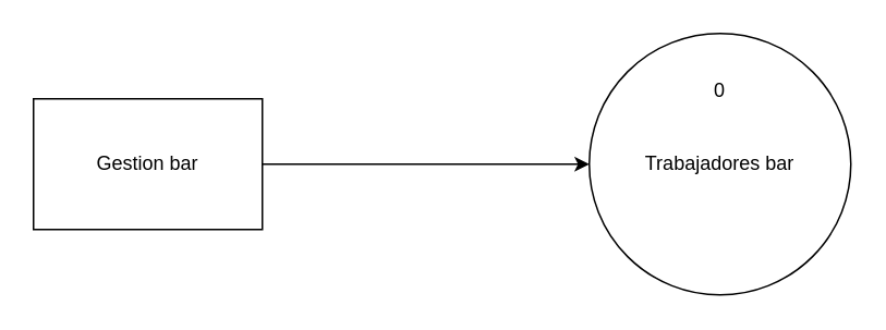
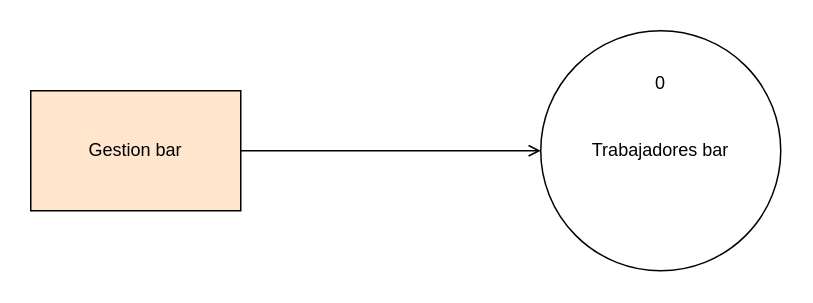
  <mxCell id="0" />
  <mxCell id="1" parent="0" />
  <mxCell id="2" value="Trabajadores bar" style="ellipse;whiteSpace=wrap;html=1;aspect=fixed;" parent="1" vertex="1"><mxGeometry x="360" y="20" width="160" height="160" as="geometry" /></mxCell>
- <mxCell id="3" value="Gestion bar" style="rounded=0;whiteSpace=wrap;html=1;" parent="1" vertex="1"><mxGeometry x="20" y="60" width="140" height="80" as="geometry" /></mxCell>
- <mxCell id="4" value="" style="endArrow=classic;html=1;rounded=0;exitX=1;exitY=0.5;exitDx=0;exitDy=0;" parent="1" source="3" target="2" edge="1"><mxGeometry width="50" height="50" relative="1" as="geometry"><mxPoint x="520" y="180" as="sourcePoint" /><mxPoint x="570" y="130" as="targetPoint" /></mxGeometry></mxCell>
+ <mxCell id="3" value="Gestion bar" style="rounded=0;whiteSpace=wrap;html=1;fillColor=#ffe6cc;" parent="1" vertex="1"><mxGeometry x="20" y="60" width="140" height="80" as="geometry" /></mxCell>
+ <mxCell id="4" value="" style="endArrow=open;html=1;rounded=0;exitX=1;exitY=0.5;exitDx=0;exitDy=0;" parent="1" source="3" target="2" edge="1"><mxGeometry width="50" height="50" relative="1" as="geometry"><mxPoint x="520" y="180" as="sourcePoint" /><mxPoint x="570" y="130" as="targetPoint" /></mxGeometry></mxCell>
  <mxCell id="5" value="0" style="text;html=1;strokeColor=none;fillColor=none;align=center;verticalAlign=middle;whiteSpace=wrap;rounded=0;" parent="1" vertex="1"><mxGeometry x="425" y="45" width="30" height="20" as="geometry" /></mxCell>
